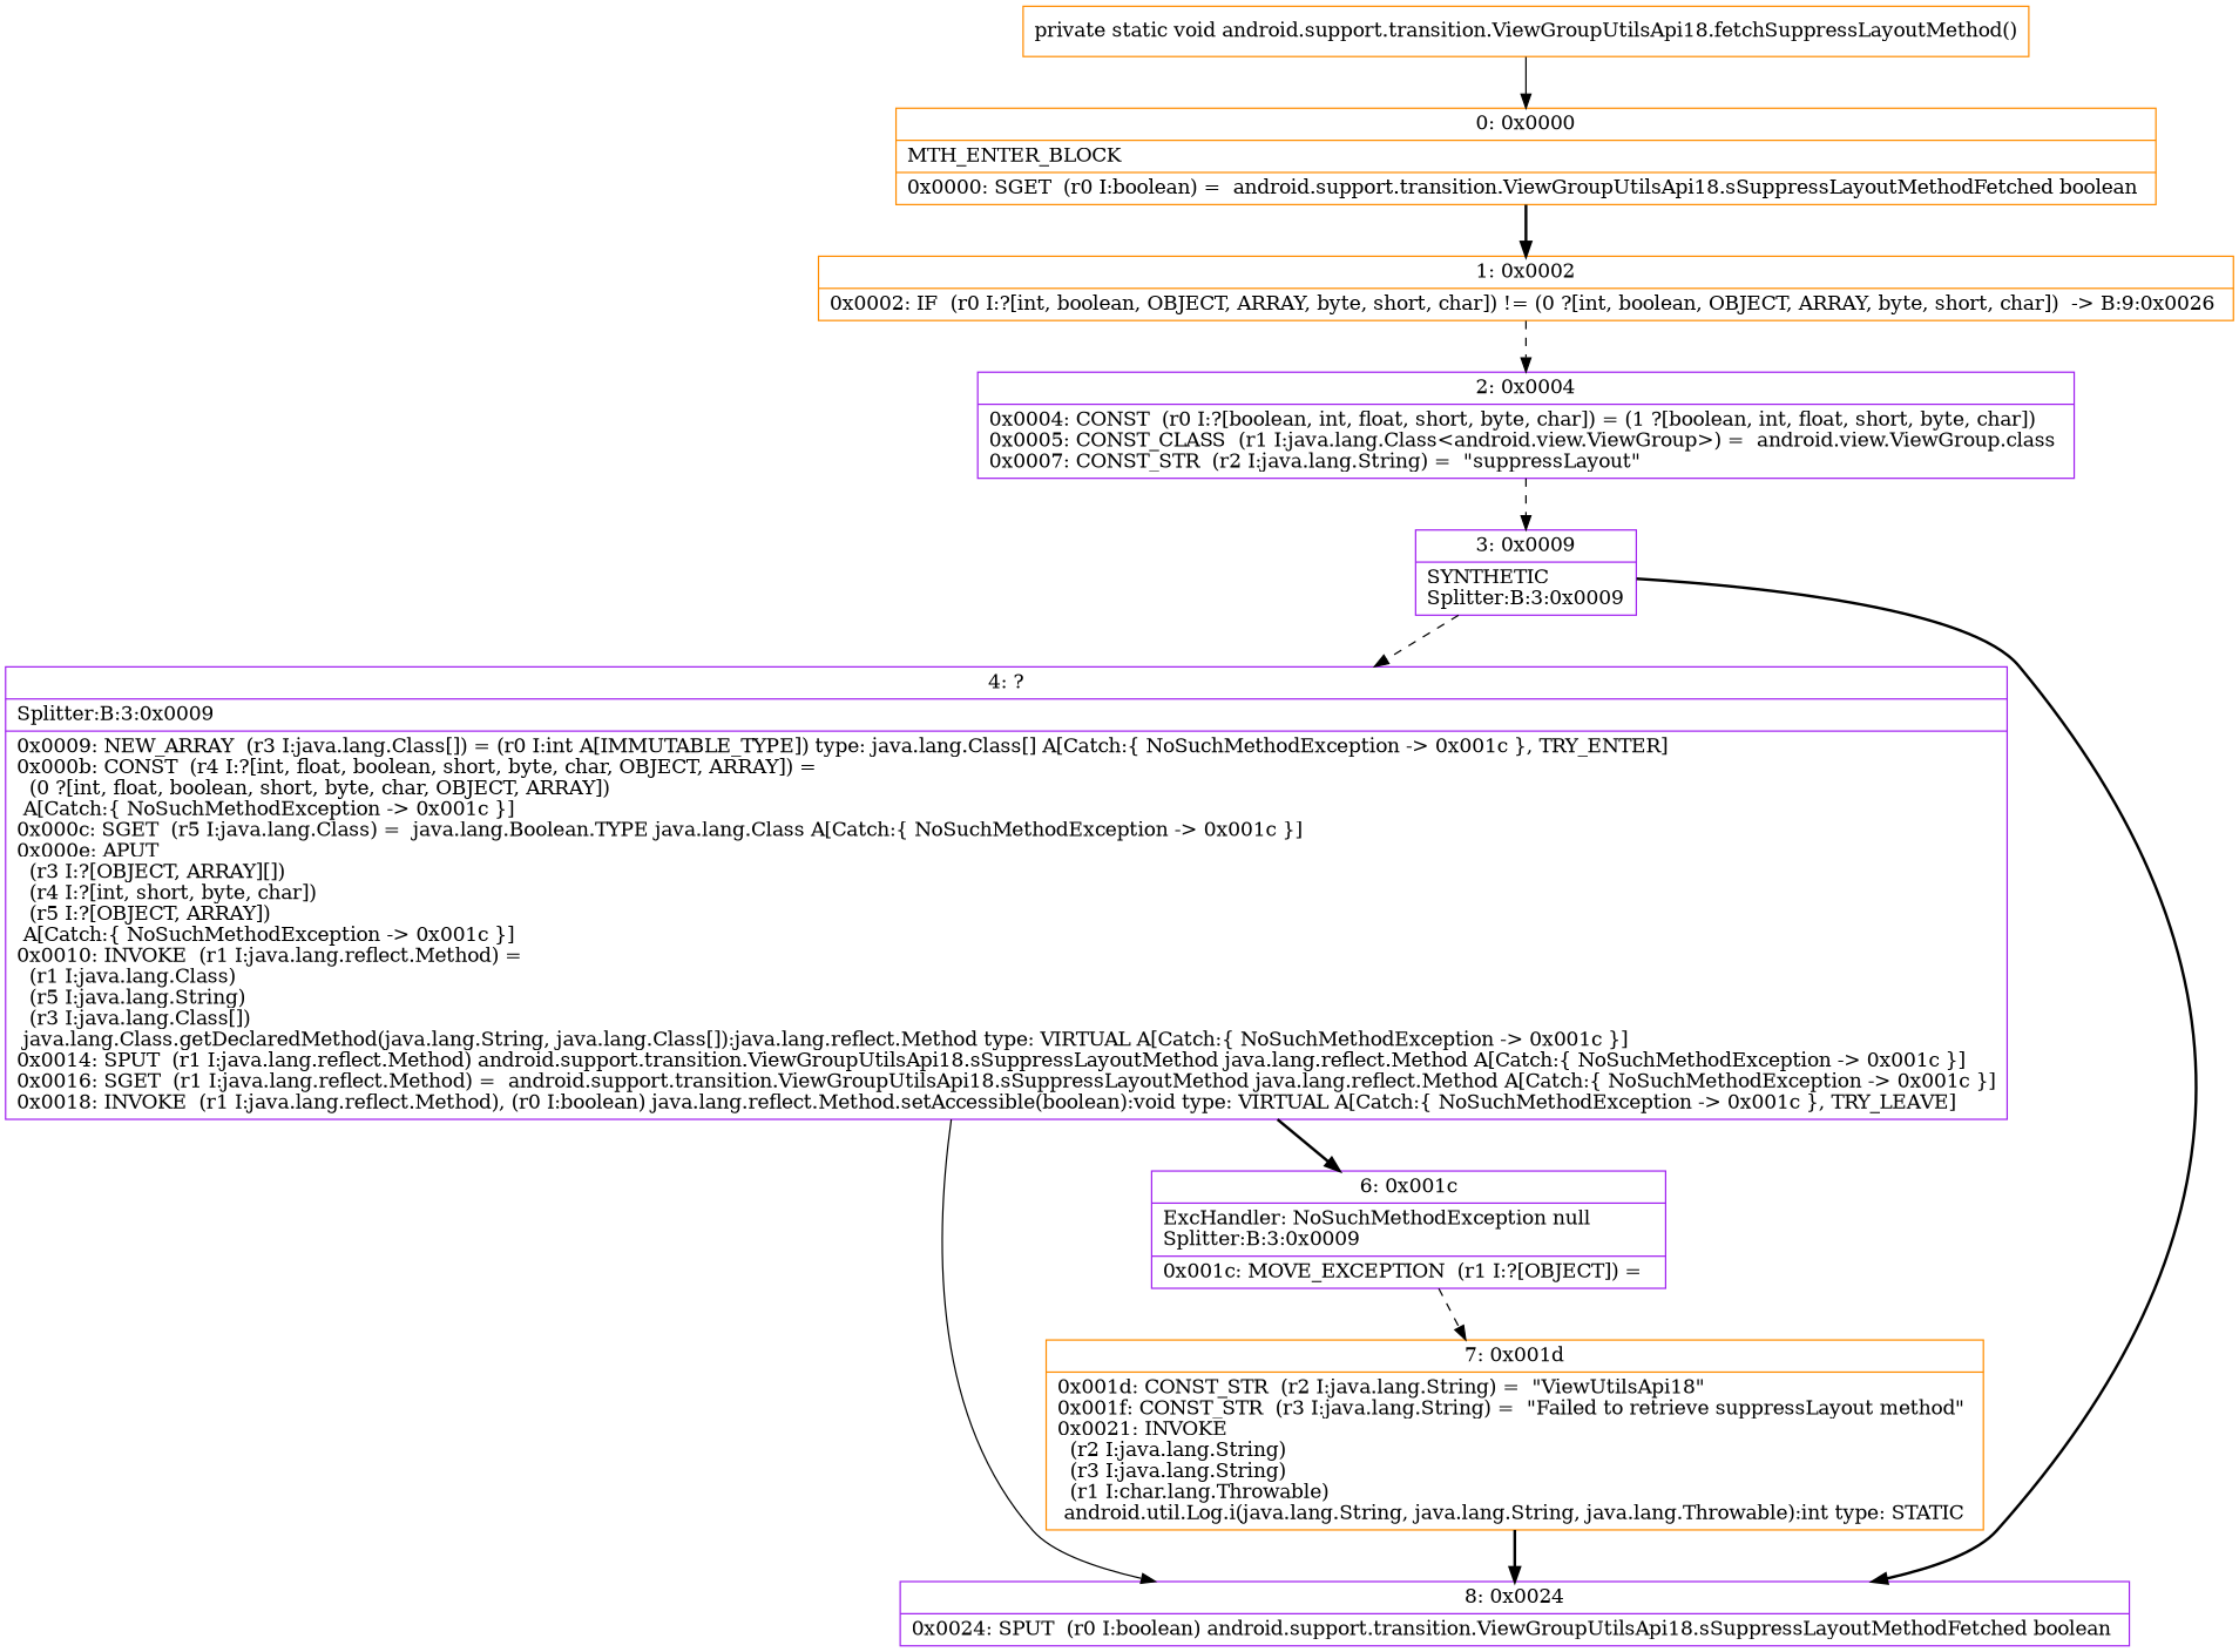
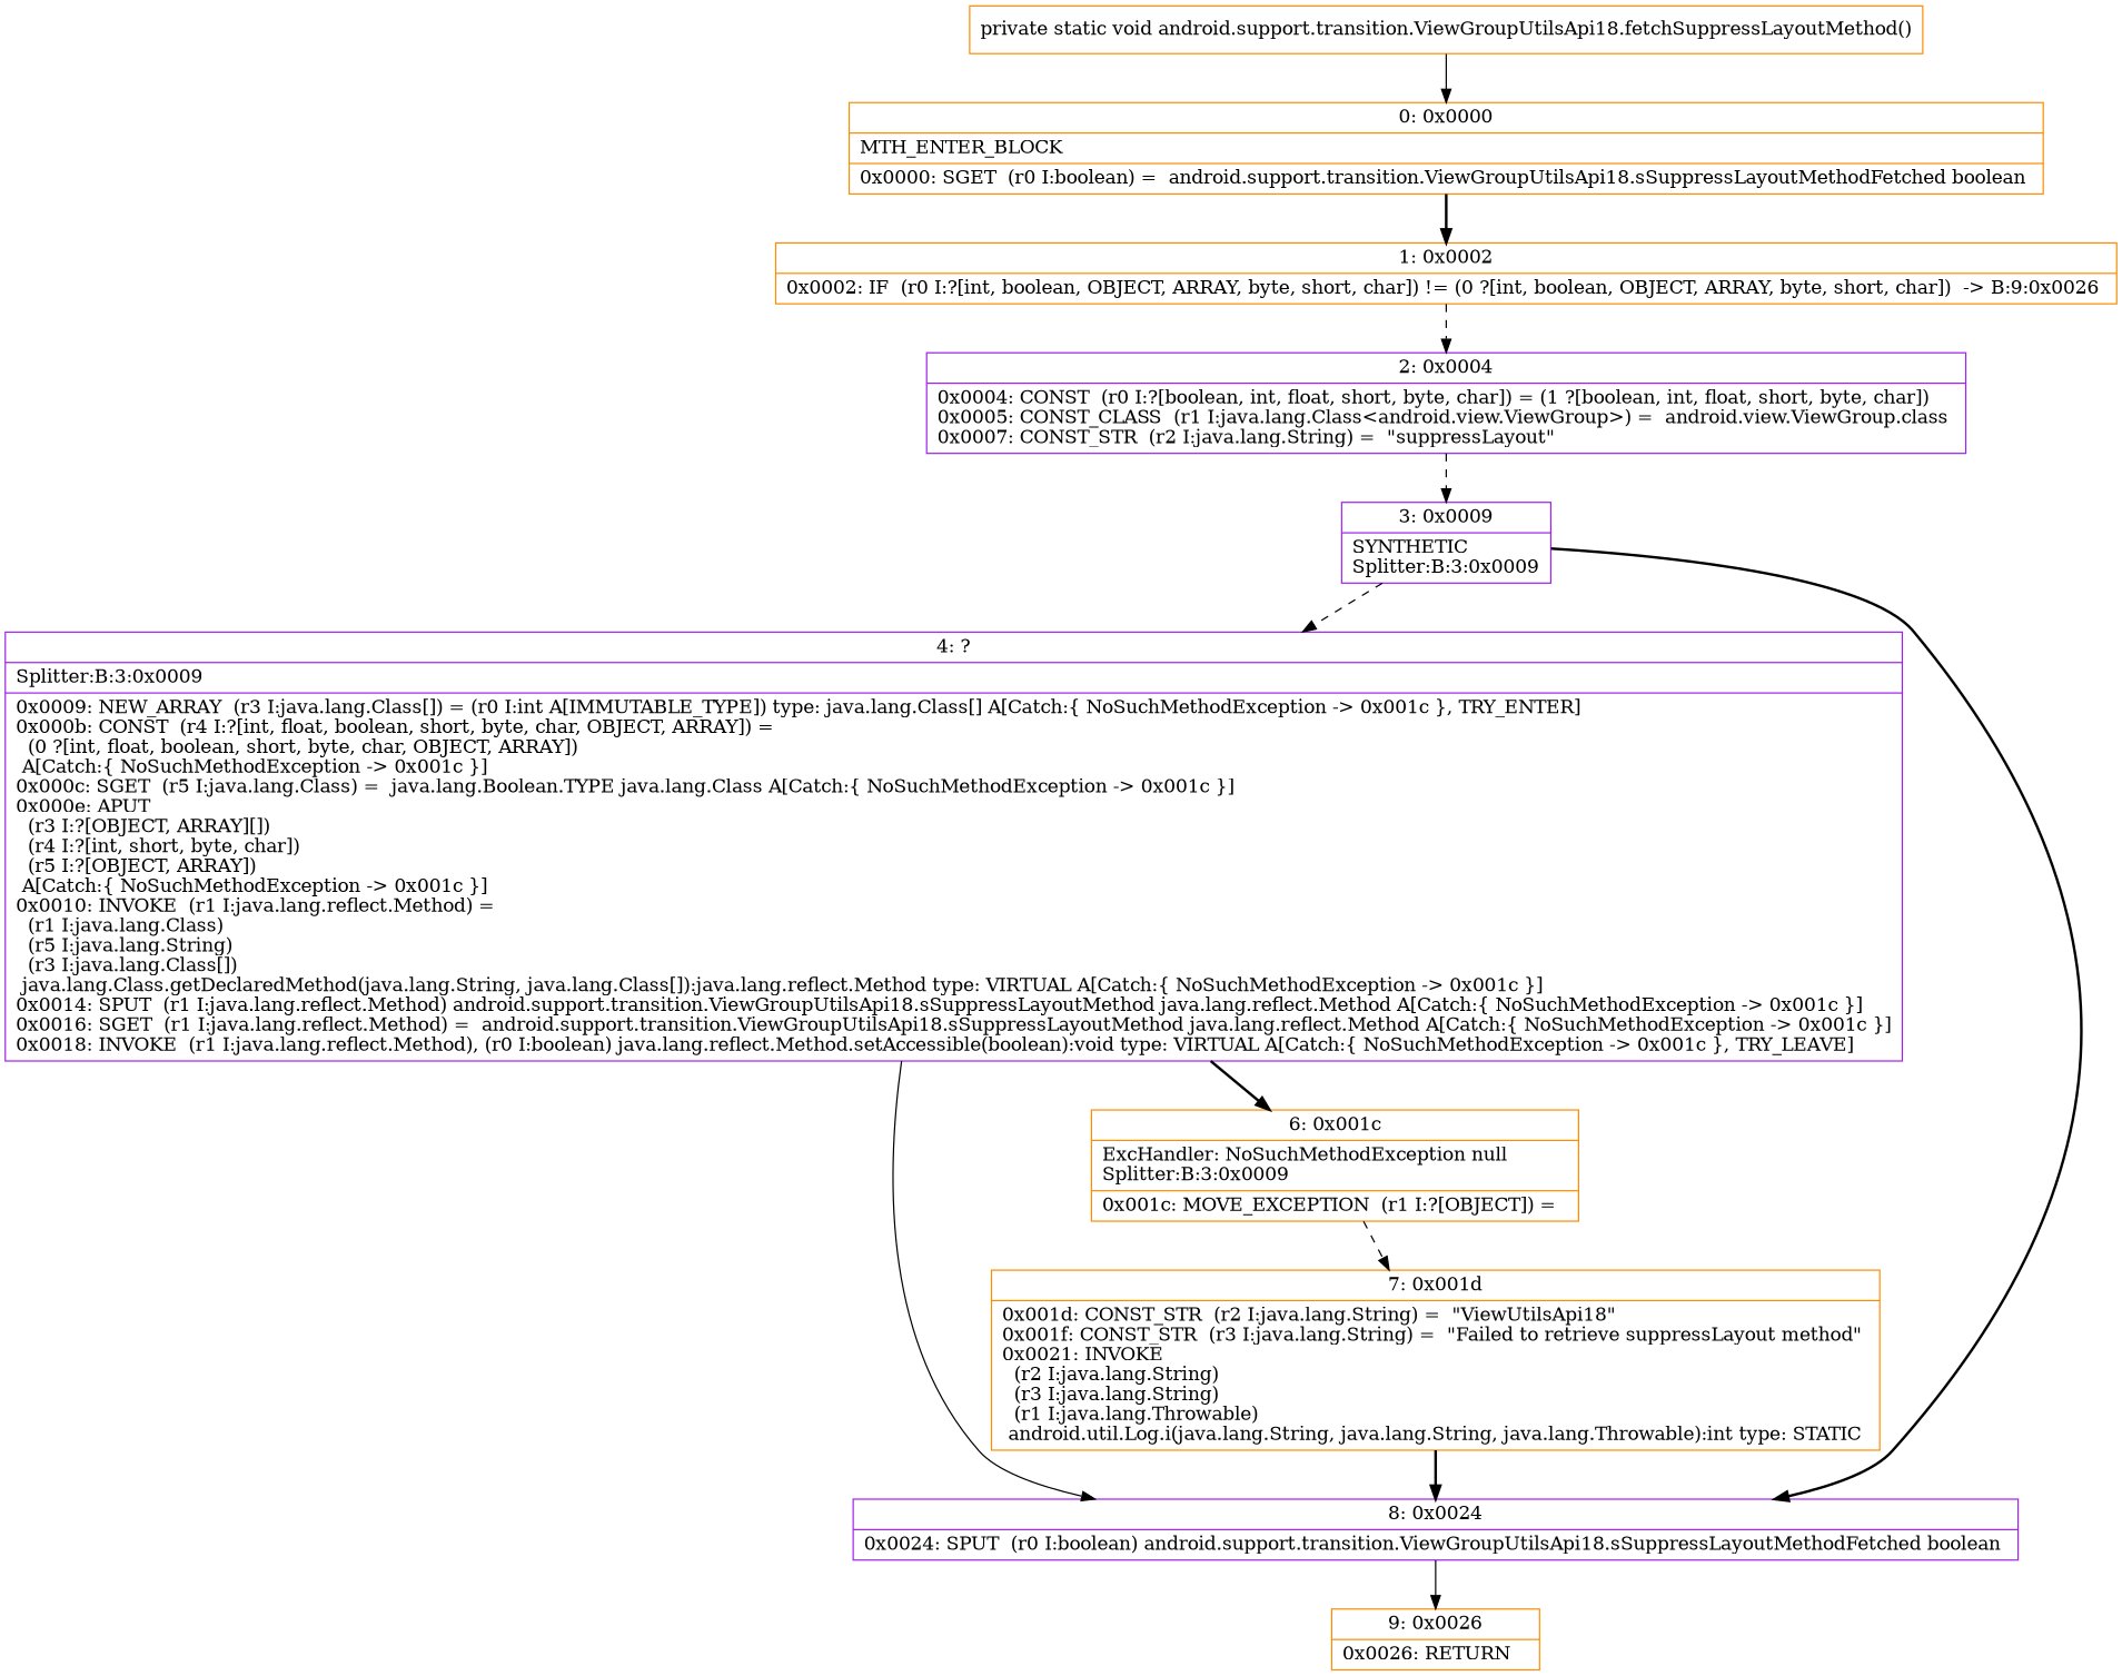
  digraph {
    node [color=darkorange shape=record]
    edge [style=bold]
    n1 [label="{0\:\ 0x0000|MTH_ENTER_BLOCK\l|0x0000: SGET  (r0 I:boolean) =  android.support.transition.ViewGroupUtilsApi18.sSuppressLayoutMethodFetched boolean \l}"]
    n2 [label="{1\:\ 0x0002|0x0002: IF  (r0 I:?[int, boolean, OBJECT, ARRAY, byte, short, char]) != (0 ?[int, boolean, OBJECT, ARRAY, byte, short, char])  \-\> B:9:0x0026 \l}"]
    n3 [color=purple label="{2\:\ 0x0004|0x0004: CONST  (r0 I:?[boolean, int, float, short, byte, char]) = (1 ?[boolean, int, float, short, byte, char]) \l0x0005: CONST_CLASS  (r1 I:java.lang.Class\<android.view.ViewGroup\>) =  android.view.ViewGroup.class \l0x0007: CONST_STR  (r2 I:java.lang.String) =  \"suppressLayout\" \l}"]
    n4 [color=purple label="{3\:\ 0x0009|SYNTHETIC\lSplitter:B:3:0x0009\l}"]
+   n5 [label="{9\:\ 0x0026|0x0026: RETURN   \l}"]
    n6 [color=purple label="{4\:\ ?|Splitter:B:3:0x0009\l|0x0009: NEW_ARRAY  (r3 I:java.lang.Class[]) = (r0 I:int A[IMMUTABLE_TYPE]) type: java.lang.Class[] A[Catch:\{ NoSuchMethodException \-\> 0x001c \}, TRY_ENTER]\l0x000b: CONST  (r4 I:?[int, float, boolean, short, byte, char, OBJECT, ARRAY]) = \l  (0 ?[int, float, boolean, short, byte, char, OBJECT, ARRAY])\l A[Catch:\{ NoSuchMethodException \-\> 0x001c \}]\l0x000c: SGET  (r5 I:java.lang.Class) =  java.lang.Boolean.TYPE java.lang.Class A[Catch:\{ NoSuchMethodException \-\> 0x001c \}]\l0x000e: APUT  \l  (r3 I:?[OBJECT, ARRAY][])\l  (r4 I:?[int, short, byte, char])\l  (r5 I:?[OBJECT, ARRAY])\l A[Catch:\{ NoSuchMethodException \-\> 0x001c \}]\l0x0010: INVOKE  (r1 I:java.lang.reflect.Method) = \l  (r1 I:java.lang.Class)\l  (r5 I:java.lang.String)\l  (r3 I:java.lang.Class[])\l java.lang.Class.getDeclaredMethod(java.lang.String, java.lang.Class[]):java.lang.reflect.Method type: VIRTUAL A[Catch:\{ NoSuchMethodException \-\> 0x001c \}]\l0x0014: SPUT  (r1 I:java.lang.reflect.Method) android.support.transition.ViewGroupUtilsApi18.sSuppressLayoutMethod java.lang.reflect.Method A[Catch:\{ NoSuchMethodException \-\> 0x001c \}]\l0x0016: SGET  (r1 I:java.lang.reflect.Method) =  android.support.transition.ViewGroupUtilsApi18.sSuppressLayoutMethod java.lang.reflect.Method A[Catch:\{ NoSuchMethodException \-\> 0x001c \}]\l0x0018: INVOKE  (r1 I:java.lang.reflect.Method), (r0 I:boolean) java.lang.reflect.Method.setAccessible(boolean):void type: VIRTUAL A[Catch:\{ NoSuchMethodException \-\> 0x001c \}, TRY_LEAVE]\l}"]
    n7 [color=purple label="{8\:\ 0x0024|0x0024: SPUT  (r0 I:boolean) android.support.transition.ViewGroupUtilsApi18.sSuppressLayoutMethodFetched boolean \l}"]
-   n8 [color=purple label="{6\:\ 0x001c|ExcHandler: NoSuchMethodException null\lSplitter:B:3:0x0009\l|0x001c: MOVE_EXCEPTION  (r1 I:?[OBJECT]) =  \l}"]
-   n9 [label="{7\:\ 0x001d|0x001d: CONST_STR  (r2 I:java.lang.String) =  \"ViewUtilsApi18\" \l0x001f: CONST_STR  (r3 I:java.lang.String) =  \"Failed to retrieve suppressLayout method\" \l0x0021: INVOKE  \l  (r2 I:java.lang.String)\l  (r3 I:java.lang.String)\l  (r1 I:char.lang.Throwable)\l android.util.Log.i(java.lang.String, java.lang.String, java.lang.Throwable):int type: STATIC \l}"]
+   n8 [label="{6\:\ 0x001c|ExcHandler: NoSuchMethodException null\lSplitter:B:3:0x0009\l|0x001c: MOVE_EXCEPTION  (r1 I:?[OBJECT]) =  \l}"]
+   n9 [label="{7\:\ 0x001d|0x001d: CONST_STR  (r2 I:java.lang.String) =  \"ViewUtilsApi18\" \l0x001f: CONST_STR  (r3 I:java.lang.String) =  \"Failed to retrieve suppressLayout method\" \l0x0021: INVOKE  \l  (r2 I:java.lang.String)\l  (r3 I:java.lang.String)\l  (r1 I:java.lang.Throwable)\l android.util.Log.i(java.lang.String, java.lang.String, java.lang.Throwable):int type: STATIC \l}"]
    n10 [label="{private static void android.support.transition.ViewGroupUtilsApi18.fetchSuppressLayoutMethod() }"]
    n1 -> n2
    n2 -> n3 [style=dashed]
    n3 -> n4 [style=dashed]
    n4 -> n6 [style=dashed]
    n4 -> n7
    n6 -> n7 [style=solid]
    n6 -> n8
+   n7 -> n5 [style=solid]
    n8 -> n9 [style=dashed]
    n9 -> n7
    n10 -> n1 [style=solid]
  }
